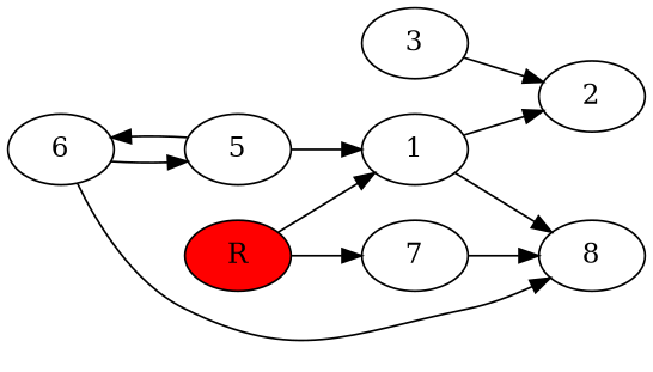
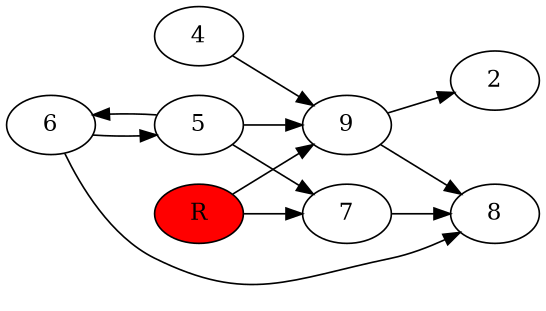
  digraph {
    rankdir=LR
-   1
+   1 [label=9]
    2
    8
    5
    6
    7
-   3
+   4
    R [fillcolor="#ff0000" style=filled]
    1 -> 2
    1 -> 8
    5 -> 1
    5 -> 6
+   5 -> 7
    6 -> 8
    6 -> 5
    7 -> 8
-   3 -> 2
+   4 -> 1
    R -> 1
    R -> 7
  }
